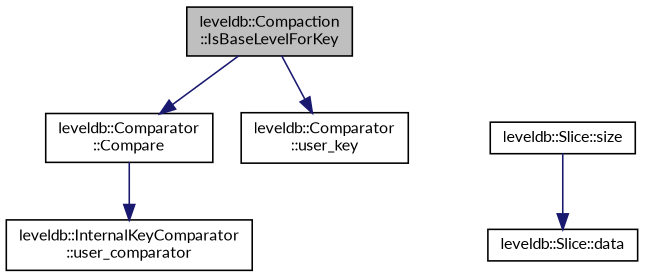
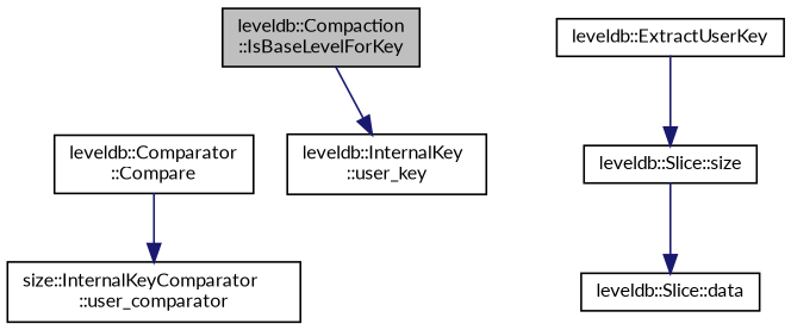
  digraph {
    fontname=Lato
    rankdir=TB
    node [color=black fillcolor=white fontname=Lato fontsize=10 shape=record style=filled]
    edge [color=midnightblue fontname=Lato fontsize=10 labelfontname=Helvetica labelfontsize=10 style=solid]
    n1 [fillcolor=grey75 fontcolor=black height=0.2 label="leveldb::Compaction\l::IsBaseLevelForKey" width=0.4]
    n2 [height=0.2 label="leveldb::Comparator\l::Compare" width=0.4]
-   n3 [height=0.2 label="leveldb::Comparator\l::user_key" width=0.4]
-   n4 [height=0.2 label="leveldb::InternalKeyComparator\l::user_comparator" width=0.4]
+   n3 [height=0.2 label="leveldb::InternalKey\l::user_key" width=0.4]
+   n4 [height=0.2 label="size::InternalKeyComparator\l::user_comparator" width=0.4]
+   n5 [height=0.2 label="leveldb::ExtractUserKey" width=0.4]
    n6 [height=0.2 label="leveldb::Slice::size" width=0.4]
    n7 [height=0.2 label="leveldb::Slice::data" width=0.4]
-   n1 -> n2
    n1 -> n3
    n2 -> n4
+   n5 -> n6
    n6 -> n7
  }
